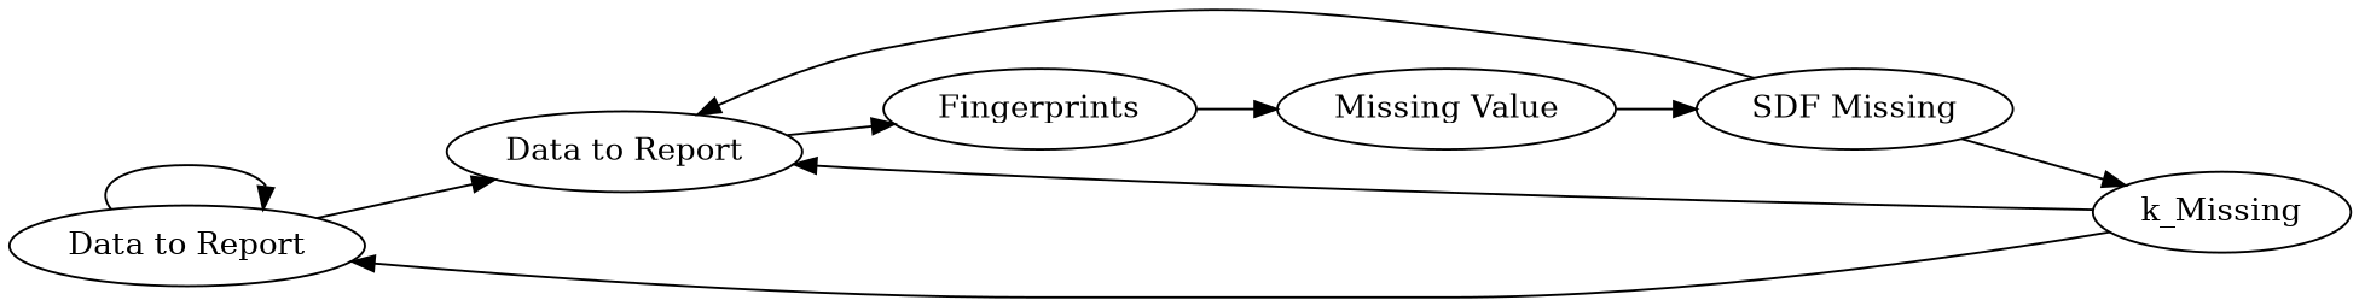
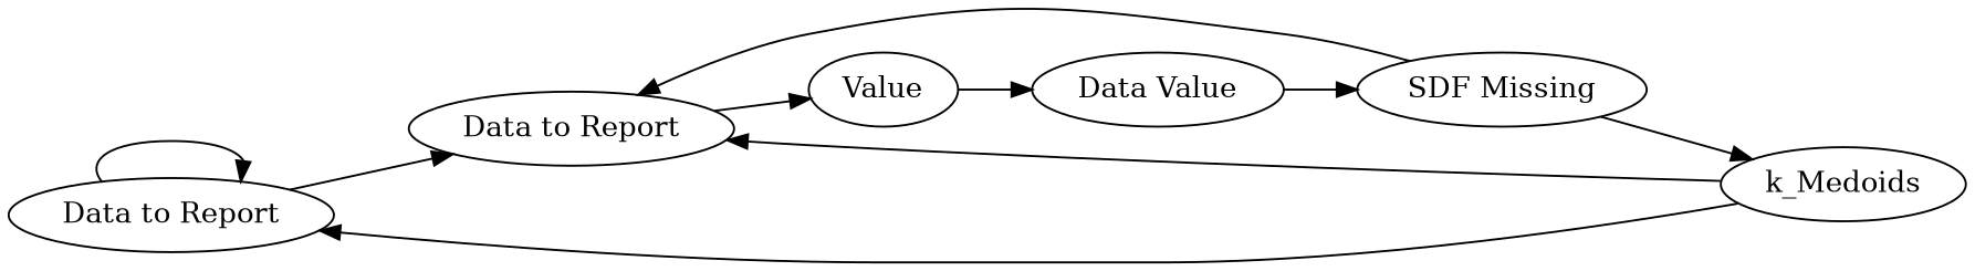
  digraph {
    rankdir=LR
    n1 [label="Data to Report"]
    n2 [label="Data to Report"]
-   n3 [label=Fingerprints]
-   n4 [label=k_Missing]
-   n5 [label="Missing Value"]
+   n3 [label=Value]
+   n4 [label=k_Medoids]
+   n5 [label="Data Value"]
    n6 [label="SDF Missing"]
    n1 -> n1
    n1 -> n2
    n2 -> n3
    n3 -> n5
    n4 -> n1
    n4 -> n2
    n5 -> n6
    n6 -> n2
    n6 -> n4
  }
